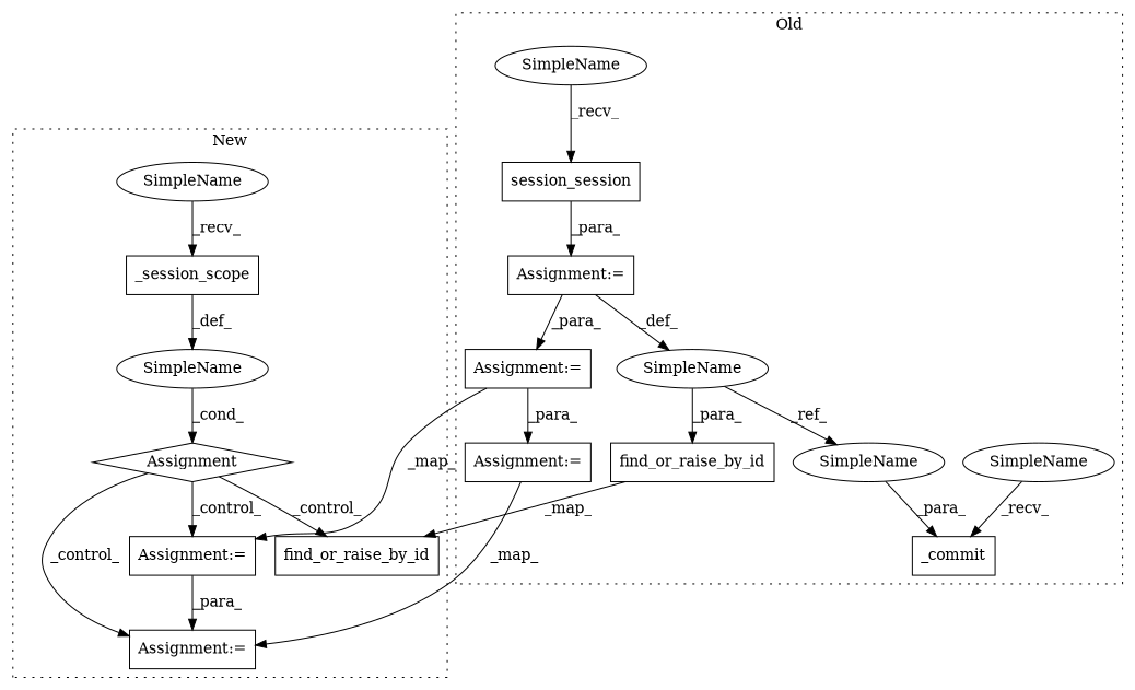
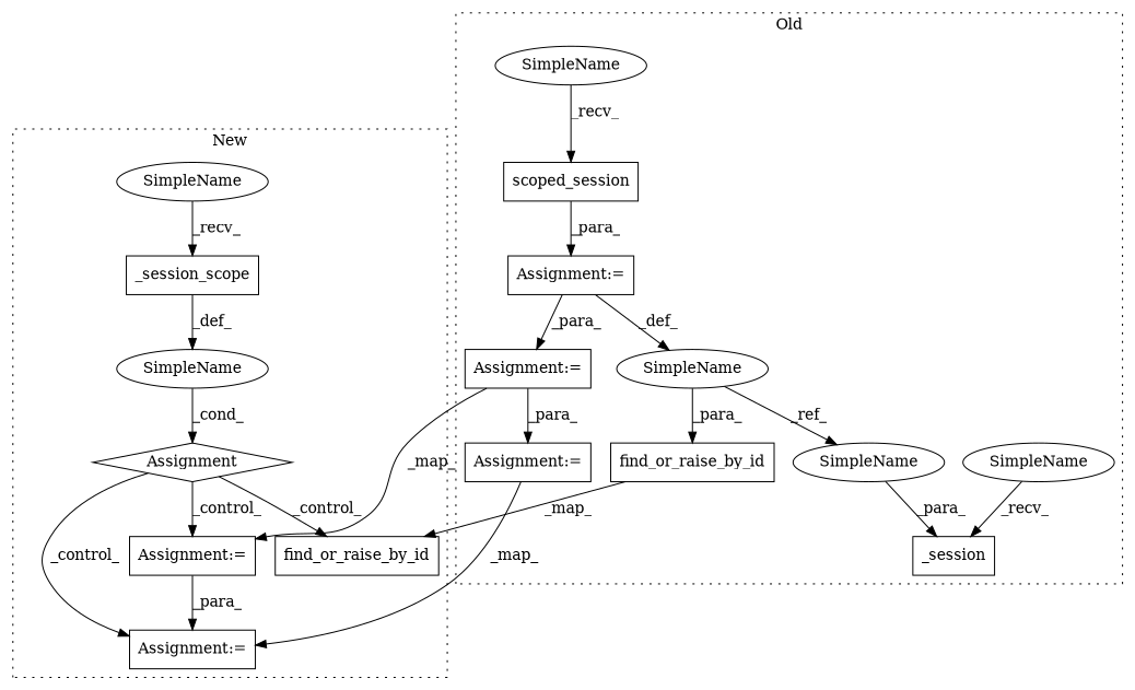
  digraph {
    node [a=42 l=1 shape=box]
-   n1 [a=32 l="8,1" label=_commit s="9378,9393"]
-   n2 [a=32 l=16 label=session_session s=8999]
+   n1 [a=32 l="8,1" label=_session s="9378,9393"]
+   n2 [a=32 l=16 label=scoped_session s=8999]
    n3 [a=7 label="Assignment:=" s=8993]
    n4 [a=7 label="Assignment:=" s=9092]
    n5 [a=7 l=12 label="Assignment:=" s=9176]
    n6 [a=32 l="20,1" label=find_or_raise_by_id s="9039,9075"]
    n7 [l=7 label=SimpleName s=8986 shape=ellipse]
    n8 [l=4 label=SimpleName s=9373 shape=ellipse]
    n9 [l=4 label=SimpleName s=8994 shape=ellipse]
    n10 [l=7 label=SimpleName s=9386 shape=ellipse]
    n11 [a=104 l="10,2" label=Assignment s="8997,9028" shape=diamond]
    n12 [a=32 l=16 label=_session_scope s=9012]
    n13 [label=SimpleName shape=ellipse l=""]
    n14 [a=7 label="Assignment:=" s=9130]
    n15 [a=7 l=14 label="Assignment:=" s=9216]
    n16 [a=32 l="20,1" label=find_or_raise_by_id s="9075,9111"]
    n17 [l=4 label=SimpleName s=9007 shape=ellipse]
    subgraph cluster_1 {
      label=Old
      style=dotted
      n1
      n2
      n3
      n4
      n5
      n6
      n7
      n8
      n9
      n10
    }
    subgraph cluster_2 {
      label=New
      style=dotted
      n11
      n12
      n13
      n14
      n15
      n16
      n17
    }
    n2 -> n3 [label=_para_]
    n3 -> n4 [label=_para_]
    n3 -> n7 [label=_def_]
    n4 -> n5 [label=_para_]
    n4 -> n14 [label=_map_]
    n5 -> n15 [label=_map_]
    n6 -> n16 [label=_map_]
    n7 -> n6 [label=_para_]
    n7 -> n10 [label=_ref_]
    n8 -> n1 [label=_recv_]
    n9 -> n2 [label=_recv_]
    n10 -> n1 [label=_para_]
    n11 -> n14 [label=_control_]
    n11 -> n15 [label=_control_]
    n11 -> n16 [label=_control_]
    n12 -> n13 [label=_def_]
    n13 -> n11 [label=_cond_]
    n14 -> n15 [label=_para_]
    n17 -> n12 [label=_recv_]
  }
